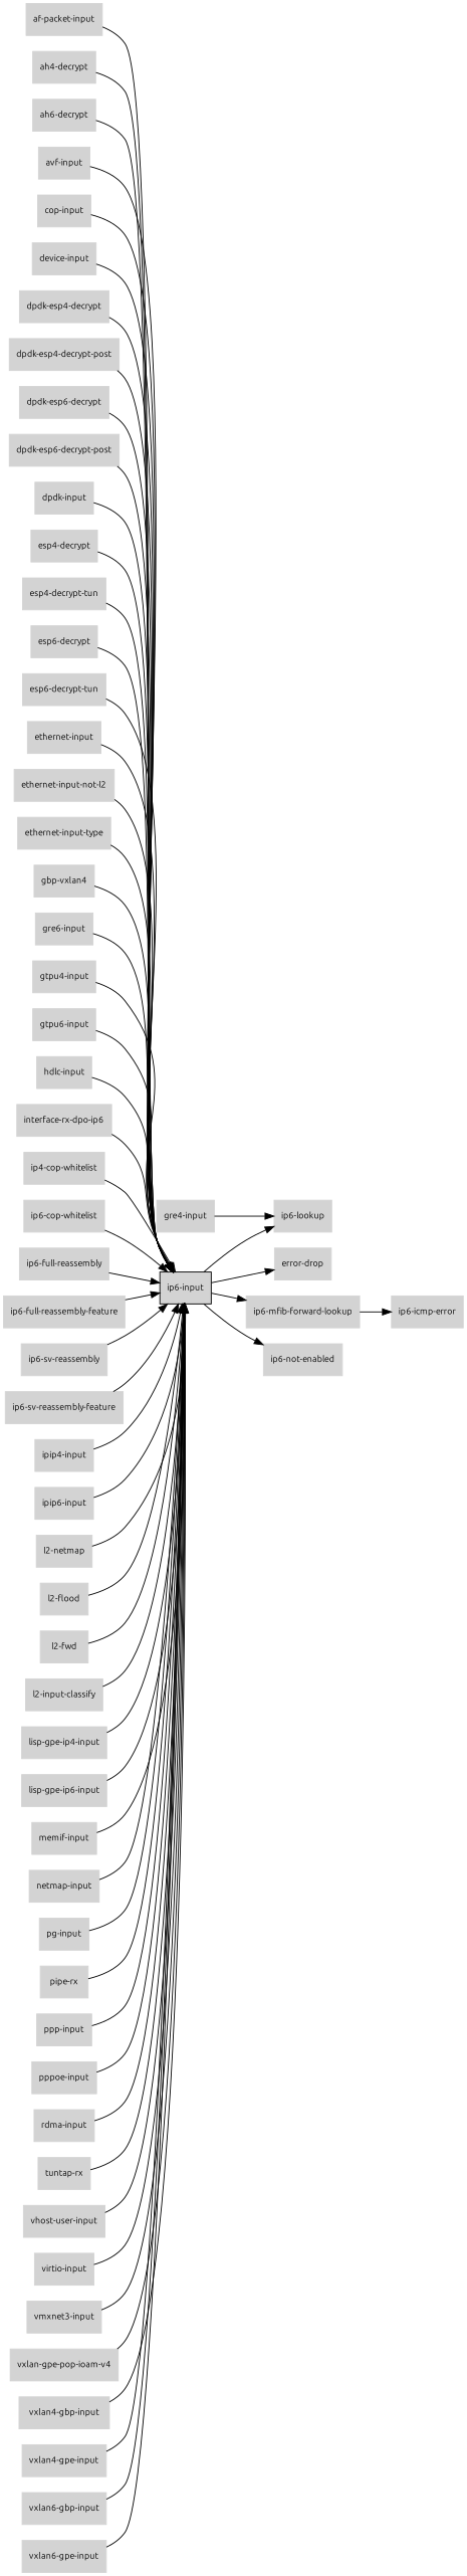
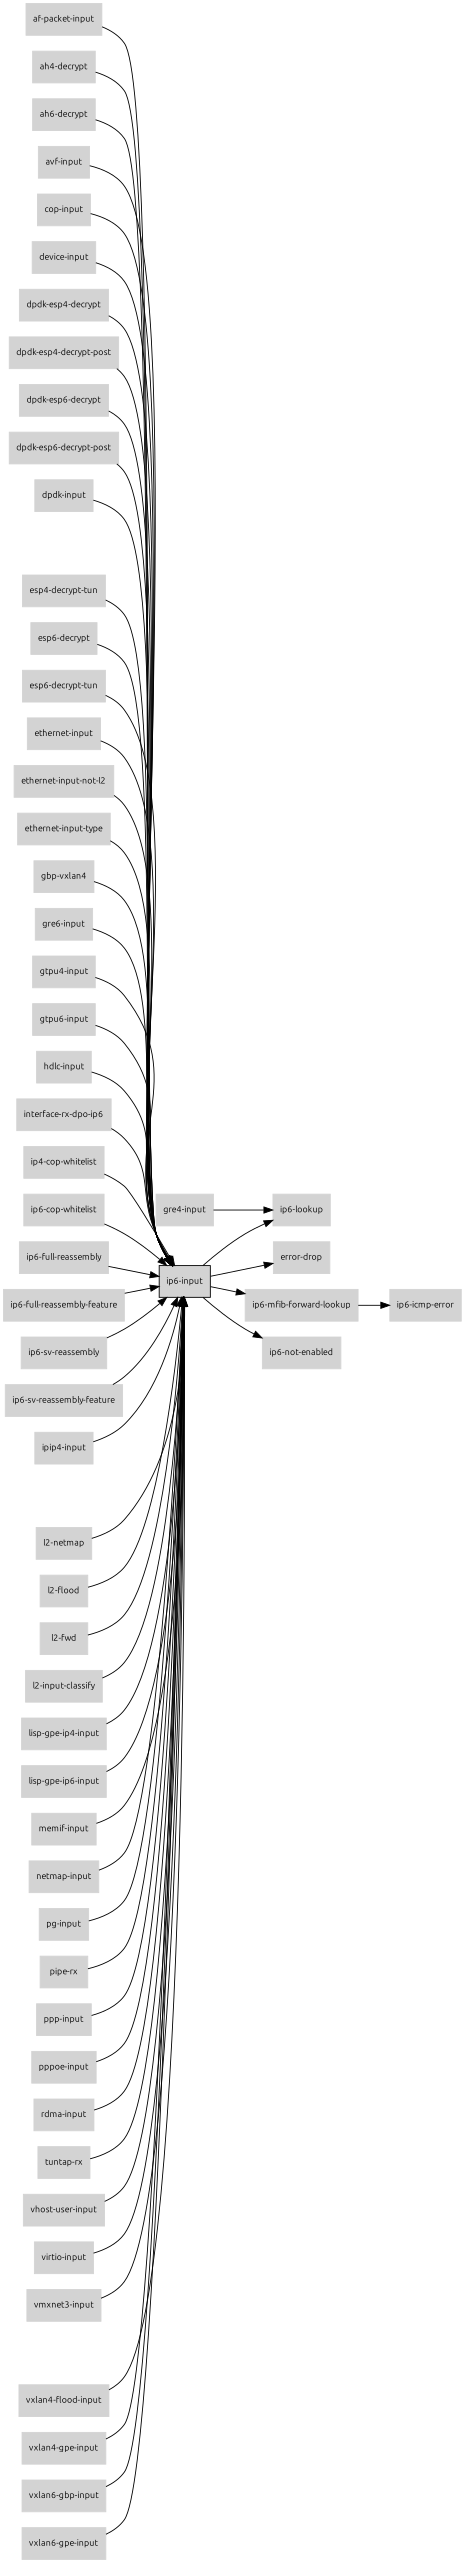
  digraph {
    fontname=Ubuntu
    rankdir=LR
    node [color=lightgray fillcolor=lightgray fontcolor=black fontname=Ubuntu fontsize=10 shape=box style=filled]
    edge [fontname=Ubuntu fontsize=8]
    "ip6-input" [color=black]
    "error-drop"
    "ip6-lookup"
    "ip6-mfib-forward-lookup"
    "ip6-not-enabled"
    "ip6-icmp-error"
    "af-packet-input"
    "ah4-decrypt"
    "ah6-decrypt"
    "avf-input"
    "cop-input"
    "device-input"
    "dpdk-esp4-decrypt"
    "dpdk-esp4-decrypt-post"
    "dpdk-esp6-decrypt"
    "dpdk-esp6-decrypt-post"
    "dpdk-input"
-   "esp4-decrypt"
    "esp4-decrypt-tun"
    "esp6-decrypt"
    "esp6-decrypt-tun"
    "ethernet-input"
    "ethernet-input-not-l2"
    "ethernet-input-type"
    "gbp-vxlan4"
    "gre4-input"
    "gre6-input"
    "gtpu4-input"
    "gtpu6-input"
    "hdlc-input"
    "interface-rx-dpo-ip6"
    "ip4-cop-whitelist"
    "ip6-cop-whitelist"
    "ip6-full-reassembly"
    "ip6-full-reassembly-feature"
    "ip6-sv-reassembly"
    "ip6-sv-reassembly-feature"
    "ipip4-input"
-   "ipip6-input"
    n40 [label="l2-netmap"]
    "l2-flood"
    "l2-fwd"
    "l2-input-classify"
    "lisp-gpe-ip4-input"
    "lisp-gpe-ip6-input"
    "memif-input"
    "netmap-input"
    "pg-input"
    "pipe-rx"
    "ppp-input"
    "pppoe-input"
    "rdma-input"
    "tuntap-rx"
    "vhost-user-input"
    "virtio-input"
    "vmxnet3-input"
-   "vxlan-gpe-pop-ioam-v4"
-   "vxlan4-gbp-input"
+   "vxlan4-gbp-input" [label="vxlan4-flood-input"]
    "vxlan4-gpe-input"
    "vxlan6-gbp-input"
    "vxlan6-gpe-input"
    "ip6-input" -> "error-drop"
    "ip6-input" -> "ip6-lookup"
    "ip6-input" -> "ip6-mfib-forward-lookup"
    "ip6-input" -> "ip6-not-enabled"
    "ip6-mfib-forward-lookup" -> "ip6-icmp-error"
    "af-packet-input" -> "ip6-input"
    "ah4-decrypt" -> "ip6-input"
    "ah6-decrypt" -> "ip6-input"
    "avf-input" -> "ip6-input"
    "cop-input" -> "ip6-input"
    "device-input" -> "ip6-input"
    "dpdk-esp4-decrypt" -> "ip6-input"
    "dpdk-esp4-decrypt-post" -> "ip6-input"
    "dpdk-esp6-decrypt" -> "ip6-input"
    "dpdk-esp6-decrypt-post" -> "ip6-input"
    "dpdk-input" -> "ip6-input"
-   "esp4-decrypt" -> "ip6-input"
    "esp4-decrypt-tun" -> "ip6-input"
    "esp6-decrypt" -> "ip6-input"
    "esp6-decrypt-tun" -> "ip6-input"
    "ethernet-input" -> "ip6-input"
    "ethernet-input-not-l2" -> "ip6-input"
    "ethernet-input-type" -> "ip6-input"
    "gbp-vxlan4" -> "ip6-input"
    "gre4-input" -> "ip6-lookup"
    "gre6-input" -> "ip6-input"
    "gtpu4-input" -> "ip6-input"
    "gtpu6-input" -> "ip6-input"
    "hdlc-input" -> "ip6-input"
    "interface-rx-dpo-ip6" -> "ip6-input"
    "ip4-cop-whitelist" -> "ip6-input"
    "ip6-cop-whitelist" -> "ip6-input"
    "ip6-full-reassembly" -> "ip6-input"
    "ip6-full-reassembly-feature" -> "ip6-input"
    "ip6-sv-reassembly" -> "ip6-input"
    "ip6-sv-reassembly-feature" -> "ip6-input"
    "ipip4-input" -> "ip6-input"
-   "ipip6-input" -> "ip6-input"
    n40 -> "ip6-input"
    "l2-flood" -> "ip6-input"
    "l2-fwd" -> "ip6-input"
    "l2-input-classify" -> "ip6-input"
    "lisp-gpe-ip4-input" -> "ip6-input"
    "lisp-gpe-ip6-input" -> "ip6-input"
    "memif-input" -> "ip6-input"
    "netmap-input" -> "ip6-input"
    "pg-input" -> "ip6-input"
    "pipe-rx" -> "ip6-input"
    "ppp-input" -> "ip6-input"
    "pppoe-input" -> "ip6-input"
    "rdma-input" -> "ip6-input"
    "tuntap-rx" -> "ip6-input"
    "vhost-user-input" -> "ip6-input"
    "virtio-input" -> "ip6-input"
    "vmxnet3-input" -> "ip6-input"
-   "vxlan-gpe-pop-ioam-v4" -> "ip6-input"
    "vxlan4-gbp-input" -> "ip6-input"
    "vxlan4-gpe-input" -> "ip6-input"
    "vxlan6-gbp-input" -> "ip6-input"
    "vxlan6-gpe-input" -> "ip6-input"
  }
